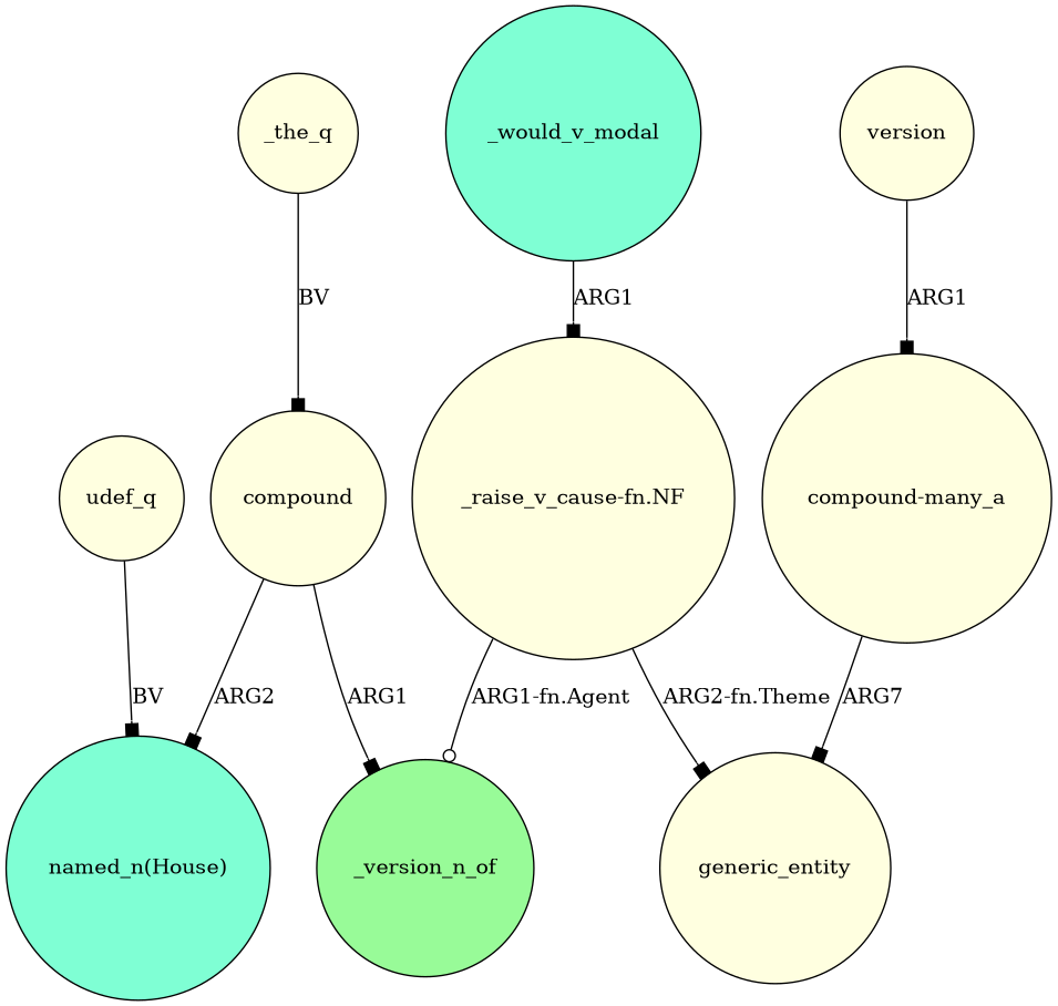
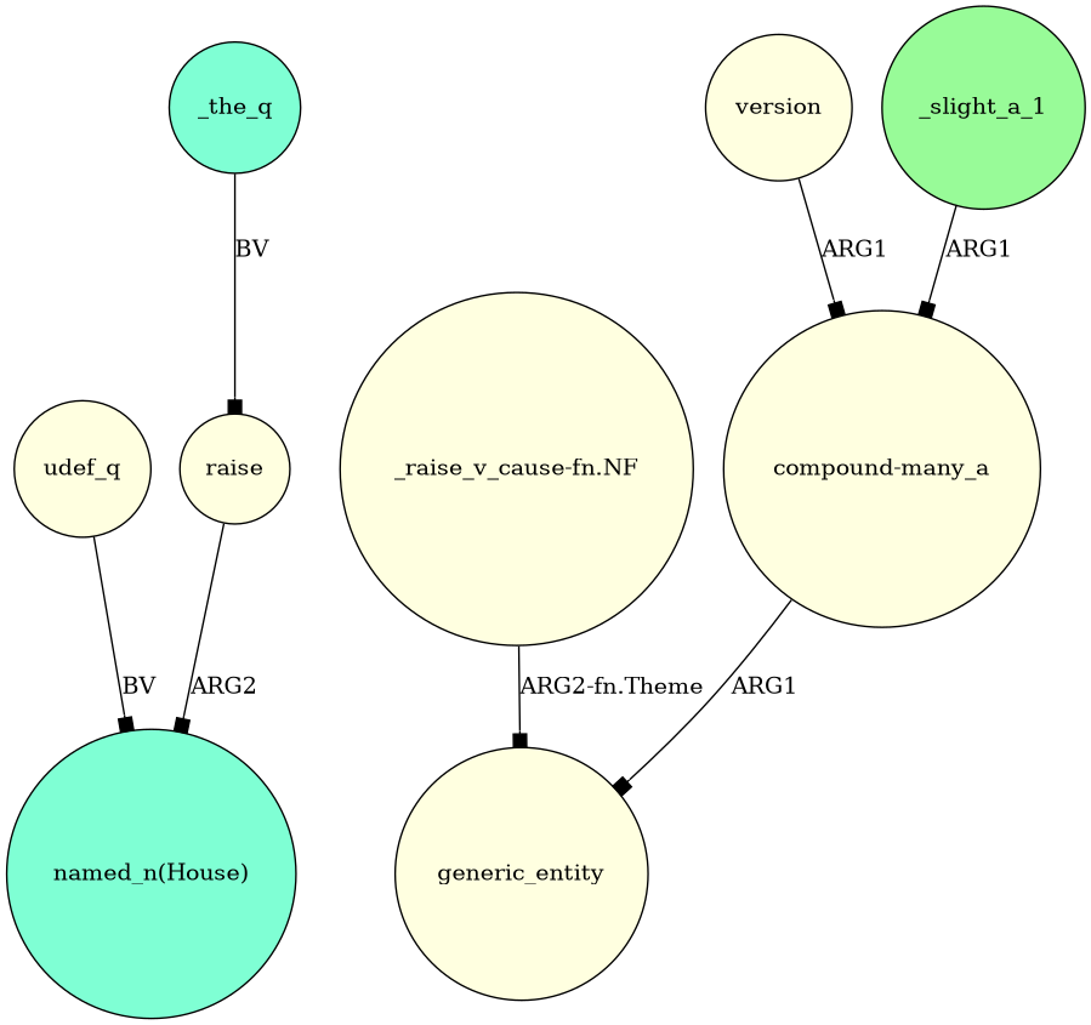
  digraph {
    node [fillcolor=lightyellow shape=circle style=filled]
    edge [arrowhead=box]
    "named_n(House)" [fillcolor=aquamarine]
    udef_q
    "_raise_v_cause-fn.NF"
    generic_entity
-   _version_n_of [fillcolor=palegreen]
-   _would_v_modal [fillcolor=aquamarine]
    n7 [label=version]
    n8 [label="compound-many_a"]
-   _the_q
-   compound
+   _slight_a_1 [fillcolor=palegreen]
+   _the_q [fillcolor=aquamarine]
+   compound [label=raise]
    udef_q -> "named_n(House)" [label=BV]
    "_raise_v_cause-fn.NF" -> generic_entity [label="ARG2-fn.Theme"]
-   "_raise_v_cause-fn.NF" -> _version_n_of [arrowhead=odot label="ARG1-fn.Agent"]
-   _would_v_modal -> "_raise_v_cause-fn.NF" [label=ARG1]
    n7 -> n8 [label=ARG1]
-   n8 -> generic_entity [label=ARG7]
+   n8 -> generic_entity [label=ARG1]
+   _slight_a_1 -> n8 [label=ARG1]
    _the_q -> compound [label=BV]
    compound -> "named_n(House)" [label=ARG2]
-   compound -> _version_n_of [label=ARG1]
  }
